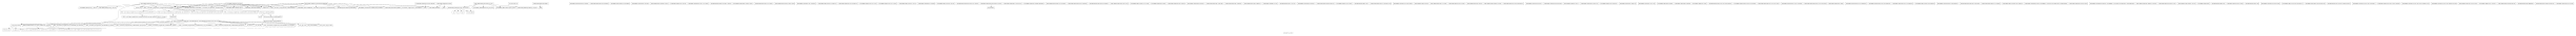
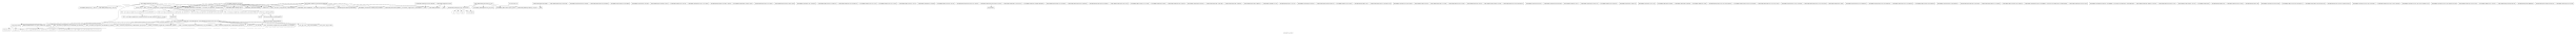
  digraph {
    fontname="Noto Serif"
    label="Call graph: fix_gravity.ll"
    node [fontname="Noto Serif" shape=record]
    edge [fontname="Noto Serif"]
    n1 [label="{_ZN9LAMMPS_NS10FixGravityC2EPNS_6LAMMPSEiPPc}"]
    n2 [label="{_ZN9LAMMPS_NS3FixC2EPNS_6LAMMPSEiPPc}"]
    n3 [label="{_ZNSaIcEC1Ev}"]
    n4 [label="{_ZNSt7__cxx1112basic_stringIcSt11char_traitsIcESaIcEEC2IS3_EEPKcRKS3_}"]
    n5 [label="{_ZN9LAMMPS_NS3FixD2Ev}"]
    n6 [label="{_ZN9LAMMPS_NS5Error3allERKNSt7__cxx1112basic_stringIcSt11char_traitsIcESaIcEEEiS8_}"]
    n7 [label="{_ZNSt7__cxx1112basic_stringIcSt11char_traitsIcESaIcEED1Ev}"]
    n8 [label="{_ZNSaIcED1Ev}"]
    n9 [label="{strcmp}"]
    n10 [label="{_ZN9LAMMPS_NS5utils7numericEPKciS2_bPNS_6LAMMPSE}"]
    n11 [label="{_ZN9LAMMPS_NS5utils6strdupERKNSt7__cxx1112basic_stringIcSt11char_traitsIcESaIcEEE}"]
    n12 [label="{_ZN9LAMMPS_NS5utils8strmatchERKNSt7__cxx1112basic_stringIcSt11char_traitsIcESaIcEEES8_}"]
    n13 [label="{_ZNSt7__cxx1112basic_stringIcSt11char_traitsIcESaIcEE13_M_local_dataEv}"]
    n14 [label="{_ZNSt7__cxx1112basic_stringIcSt11char_traitsIcESaIcEE12_Alloc_hiderC1EPcRKS3_}"]
    n15 [label="{_ZNSt11char_traitsIcE6lengthEPKc}"]
    n16 [label="{_ZNSt7__cxx1112basic_stringIcSt11char_traitsIcESaIcEE12_M_constructIPKcEEvT_S8_}"]
    n17 [label="{_ZNSt7__cxx1112basic_stringIcSt11char_traitsIcESaIcEE12_Alloc_hiderD2Ev}"]
    n18 [label="{_ZN9LAMMPS_NS10FixGravity16set_accelerationEv}"]
    n19 [label="{sin}"]
    n20 [label="{cos}"]
    n21 [label="{sqrt}"]
    n22 [label="{llvm.fmuladd.f64}"]
    n23 [label="{_ZN9__gnu_cxx11char_traitsIcE6lengthEPKc}"]
    n24 [label="{strlen}"]
    n25 [label="{_ZNSt7__cxx1112basic_stringIcSt11char_traitsIcESaIcEE16_M_construct_auxIPKcEEvT_S8_St12__false_type}"]
    n26 [label="{_ZNSaIcED2Ev}"]
    n27 [label="{_ZN9__gnu_cxx11char_traitsIcE2eqERKcS3_}"]
    n28 [label="{_ZNSt7__cxx1112basic_stringIcSt11char_traitsIcESaIcEE12_M_constructIPKcEEvT_S8_St20forward_iterator_tag}"]
    n29 [label="{__gxx_personality_v0}"]
    n30 [label="{_ZN9LAMMPS_NS10FixGravityD2Ev}"]
    n31 [label="{_ZdaPv}"]
    n32 [label="{_ZN9LAMMPS_NS10FixGravityD0Ev}"]
    n33 [label="{_ZdlPv}"]
+   n34 [label="{_ZN9LAMMPS_NS10FixGravity7setmaskEv}"]
    n35 [label="{_ZN9LAMMPS_NS10FixGravity4initEv}"]
    n36 [label="{_ZN9LAMMPS_NS8Variable10equalstyleEi}"]
    n37 [label="{_ZN9LAMMPS_NS8Variable4findEPKc}"]
    n38 [label="{__dynamic_cast}"]
    n39 [label="{_ZN9LAMMPS_NS3Fix13unpack_borderEiiPd}"]
    n40 [label="{_ZN9LAMMPS_NS3Fix13pack_exchangeEiPd}"]
    n41 [label="{_ZN9LAMMPS_NS3Fix15unpack_exchangeEiPd}"]
    n42 [label="{_ZN9LAMMPS_NS3Fix12pack_restartEiPd}"]
    n43 [label="{_ZN9LAMMPS_NS3Fix14unpack_restartEii}"]
    n44 [label="{_ZN9LAMMPS_NS3Fix12size_restartEi}"]
    n45 [label="{_ZN9LAMMPS_NS3Fix21setup_pre_force_respaEii}"]
    n46 [label="{_ZN9LAMMPS_NS3Fix23initial_integrate_respaEiii}"]
    n47 [label="{_ZN9LAMMPS_NS3Fix20post_integrate_respaEii}"]
    n48 [label="{_ZN9LAMMPS_NS3Fix15pre_force_respaEiii}"]
    n49 [label="{_ZN9LAMMPS_NS3Fix21final_integrate_respaEii}"]
    n50 [label="{_ZN9LAMMPS_NS3Fix16min_pre_exchangeEv}"]
    n51 [label="{_ZN9LAMMPS_NS3Fix16min_pre_neighborEv}"]
    n52 [label="{_ZN9LAMMPS_NS3Fix17min_post_neighborEv}"]
    n53 [label="{_ZN9LAMMPS_NS3Fix13min_pre_forceEi}"]
    n54 [label="{_ZN9LAMMPS_NS3Fix15min_pre_reverseEii}"]
    n55 [label="{_ZN9LAMMPS_NS3Fix14min_post_forceEi}"]
    n56 [label="{_ZN9LAMMPS_NS3Fix10min_energyEPd}"]
    n57 [label="{_ZN9LAMMPS_NS10FixGravity5setupEi}"]
    n58 [label="{_ZN9LAMMPS_NS5Respa13copy_f_flevelEi}"]
    n59 [label="{_ZN9LAMMPS_NS5Respa13copy_flevel_fEi}"]
    n60 [label="{__clang_call_terminate}"]
    n61 [label="{_ZN9LAMMPS_NS3Fix15maxsize_restartEv}"]
    n62 [label="{_ZN9LAMMPS_NS10FixGravity10post_forceEi}"]
    n63 [label="{_ZN9LAMMPS_NS6Modify17clearstep_computeEv}"]
    n64 [label="{_ZN9LAMMPS_NS8Variable13compute_equalEi}"]
    n65 [label="{_ZN9LAMMPS_NS6Modify15addstep_computeEl}"]
    n66 [label="{_ZN9LAMMPS_NS10FixGravity16post_force_respaEiii}"]
    n67 [label="{_ZN9LAMMPS_NS10FixGravity14compute_scalarEv}"]
    n68 [label="{MPI_Allreduce}"]
    n69 [label="{_ZN9LAMMPS_NS10FixGravity7extractEPKcRi}"]
    n70 [label="{_ZN9LAMMPS_NS3Fix16post_constructorEv}"]
    n71 [label="{_ZN9LAMMPS_NS3Fix9init_listEiPNS_9NeighListE}"]
    n72 [label="{_ZN9LAMMPS_NS3Fix18setup_pre_exchangeEv}"]
    n73 [label="{_ZN9LAMMPS_NS3Fix18setup_pre_neighborEv}"]
    n74 [label="{_ZN9LAMMPS_NS3Fix19setup_post_neighborEv}"]
    n75 [label="{_ZN9LAMMPS_NS3Fix15setup_pre_forceEi}"]
    n76 [label="{_ZN9LAMMPS_NS3Fix17setup_pre_reverseEii}"]
    n77 [label="{_ZN9LAMMPS_NS3Fix9min_setupEi}"]
    n78 [label="{_ZN9LAMMPS_NS3Fix17initial_integrateEi}"]
    n79 [label="{_ZN9LAMMPS_NS3Fix14post_integrateEv}"]
    n80 [label="{_ZN9LAMMPS_NS3Fix12pre_exchangeEv}"]
    n81 [label="{_ZN9LAMMPS_NS3Fix12pre_neighborEv}"]
    n82 [label="{_ZN9LAMMPS_NS3Fix13post_neighborEv}"]
    n83 [label="{_ZN9LAMMPS_NS3Fix9pre_forceEi}"]
    n84 [label="{_ZN9LAMMPS_NS3Fix11pre_reverseEii}"]
    n85 [label="{_ZN9LAMMPS_NS3Fix15final_integrateEv}"]
    n86 [label="{_ZN9LAMMPS_NS3Fix15fused_integrateEi}"]
    n87 [label="{_ZN9LAMMPS_NS3Fix11end_of_stepEv}"]
    n88 [label="{_ZN9LAMMPS_NS3Fix8post_runEv}"]
    n89 [label="{_ZN9LAMMPS_NS3Fix13write_restartEP8_IO_FILE}"]
    n90 [label="{_ZN9LAMMPS_NS3Fix18write_restart_fileEPKc}"]
    n91 [label="{_ZN9LAMMPS_NS3Fix7restartEPc}"]
    n92 [label="{_ZN9LAMMPS_NS3Fix11grow_arraysEi}"]
    n93 [label="{_ZN9LAMMPS_NS3Fix11copy_arraysEiii}"]
    n94 [label="{_ZN9LAMMPS_NS3Fix10set_arraysEi}"]
    n95 [label="{_ZN9LAMMPS_NS3Fix13update_arraysEii}"]
    n96 [label="{_ZN9LAMMPS_NS3Fix12set_moleculeEiiiPdS1_S1_}"]
    n97 [label="{_ZN9LAMMPS_NS3Fix11clear_bonusEv}"]
    n98 [label="{_ZN9LAMMPS_NS3Fix11pack_borderEiPiPd}"]
    n99 [label="{_ZN9LAMMPS_NS3Fix9min_storeEv}"]
    n100 [label="{_ZN9LAMMPS_NS3Fix14min_clearstoreEv}"]
    n101 [label="{_ZN9LAMMPS_NS3Fix13min_pushstoreEv}"]
    n102 [label="{_ZN9LAMMPS_NS3Fix12min_popstoreEv}"]
    n103 [label="{_ZN9LAMMPS_NS3Fix13min_reset_refEv}"]
    n104 [label="{_ZN9LAMMPS_NS3Fix8min_stepEdPd}"]
    n105 [label="{_ZN9LAMMPS_NS3Fix9max_alphaEPd}"]
    n106 [label="{_ZN9LAMMPS_NS3Fix7min_dofEv}"]
    n107 [label="{_ZN9LAMMPS_NS3Fix17pack_forward_commEiPiPdiS1_}"]
    n108 [label="{_ZN9LAMMPS_NS3Fix19unpack_forward_commEiiPd}"]
    n109 [label="{_ZN9LAMMPS_NS3Fix22pack_reverse_comm_sizeEii}"]
    n110 [label="{_ZN9LAMMPS_NS3Fix17pack_reverse_commEiiPd}"]
    n111 [label="{_ZN9LAMMPS_NS3Fix19unpack_reverse_commEiPiPd}"]
    n112 [label="{_ZN9LAMMPS_NS3Fix10reset_gridEv}"]
    n113 [label="{_ZN9LAMMPS_NS3Fix17pack_forward_gridEiPviPi}"]
    n114 [label="{_ZN9LAMMPS_NS3Fix19unpack_forward_gridEiPviPi}"]
    n115 [label="{_ZN9LAMMPS_NS3Fix17pack_reverse_gridEiPviPi}"]
    n116 [label="{_ZN9LAMMPS_NS3Fix15pack_remap_gridEiPviPi}"]
    n117 [label="{_ZN9LAMMPS_NS3Fix17unpack_remap_gridEiPviPi}"]
    n118 [label="{_ZN9LAMMPS_NS3Fix16unpack_read_gridEiPc}"]
    n119 [label="{_ZN9LAMMPS_NS3Fix15pack_write_gridEiPv}"]
    n120 [label="{_ZN9LAMMPS_NS3Fix17unpack_write_gridEiPvPi}"]
    n121 [label="{_ZN9LAMMPS_NS3Fix16get_grid_by_nameERKNSt7__cxx1112basic_stringIcSt11char_traitsIcESaIcEEERi}"]
    n122 [label="{_ZN9LAMMPS_NS3Fix17get_grid_by_indexEi}"]
    n123 [label="{_ZN9LAMMPS_NS3Fix20get_griddata_by_nameEiRKNSt7__cxx1112basic_stringIcSt11char_traitsIcESaIcEEERi}"]
    n124 [label="{_ZN9LAMMPS_NS3Fix21get_griddata_by_indexEi}"]
    n125 [label="{_ZN9LAMMPS_NS3Fix14compute_vectorEi}"]
    n126 [label="{_ZN9LAMMPS_NS3Fix13compute_arrayEii}"]
    n127 [label="{_ZN9LAMMPS_NS3Fix3dofEi}"]
    n128 [label="{_ZN9LAMMPS_NS3Fix6deformEi}"]
    n129 [label="{_ZN9LAMMPS_NS3Fix12reset_targetEd}"]
    n130 [label="{_ZN9LAMMPS_NS3Fix8reset_dtEv}"]
    n131 [label="{_ZN9LAMMPS_NS3Fix16read_data_headerEPc}"]
    n132 [label="{_ZN9LAMMPS_NS3Fix17read_data_sectionEPciS1_i}"]
    n133 [label="{_ZN9LAMMPS_NS3Fix20read_data_skip_linesEPc}"]
    n134 [label="{_ZN9LAMMPS_NS3Fix17write_data_headerEP8_IO_FILEi}"]
    n135 [label="{_ZN9LAMMPS_NS3Fix23write_data_section_sizeEiRiS1_}"]
    n136 [label="{_ZN9LAMMPS_NS3Fix23write_data_section_packEiPPd}"]
    n137 [label="{_ZN9LAMMPS_NS3Fix26write_data_section_keywordEiP8_IO_FILE}"]
    n138 [label="{_ZN9LAMMPS_NS3Fix18write_data_sectionEiP8_IO_FILEiPPdi}"]
    n139 [label="{_ZN9LAMMPS_NS3Fix13zero_momentumEv}"]
    n140 [label="{_ZN9LAMMPS_NS3Fix13zero_rotationEv}"]
    n141 [label="{_ZN9LAMMPS_NS3Fix15rebuild_specialEv}"]
    n142 [label="{_ZN9LAMMPS_NS3Fix5imageERPiRPPd}"]
    n143 [label="{_ZN9LAMMPS_NS3Fix12modify_paramEiPPc}"]
    n144 [label="{_ZN9LAMMPS_NS3Fix12memory_usageEv}"]
    n145 [label="{_ZN9__gnu_cxx17__is_null_pointerIKcEEbPT_}"]
    n146 [label="{_ZSt19__throw_logic_errorPKc}"]
    n147 [label="{_ZSt8distanceIPKcENSt15iterator_traitsIT_E15difference_typeES3_S3_}"]
    n148 [label="{_ZNSt7__cxx1112basic_stringIcSt11char_traitsIcESaIcEE9_M_createERmm}"]
    n149 [label="{_ZNSt7__cxx1112basic_stringIcSt11char_traitsIcESaIcEE7_M_dataEPc}"]
    n150 [label="{_ZNSt7__cxx1112basic_stringIcSt11char_traitsIcESaIcEE11_M_capacityEm}"]
    n151 [label="{_ZNKSt7__cxx1112basic_stringIcSt11char_traitsIcESaIcEE7_M_dataEv}"]
    n152 [label="{_ZNSt7__cxx1112basic_stringIcSt11char_traitsIcESaIcEE13_S_copy_charsEPcPKcS7_}"]
    n153 [label="{__cxa_begin_catch}"]
    n154 [label="{_ZNSt7__cxx1112basic_stringIcSt11char_traitsIcESaIcEE10_M_disposeEv}"]
    n155 [label="{__cxa_rethrow}"]
    n156 [label="{__cxa_end_catch}"]
    n157 [label="{_ZNSt7__cxx1112basic_stringIcSt11char_traitsIcESaIcEE13_M_set_lengthEm}"]
    n158 [label="{_ZSt19__iterator_categoryIPKcENSt15iterator_traitsIT_E17iterator_categoryERKS3_}"]
    n159 [label="{_ZSt10__distanceIPKcENSt15iterator_traitsIT_E15difference_typeES3_S3_St26random_access_iterator_tag}"]
    n160 [label="{_ZSt9terminatev}"]
    n1 -> n2
    n1 -> n3
    n1 -> n4
    n1 -> n5
    n1 -> n6
    n1 -> n7
    n1 -> n8
    n1 -> n9
    n1 -> n10
    n1 -> n11
    n1 -> n12
    n4 -> n13
    n4 -> n14
    n4 -> n15
    n4 -> n16
    n4 -> n17
    n15 -> n23
    n15 -> n24
    n16 -> n25
    n17 -> n26
    n18 -> n19
    n18 -> n20
    n18 -> n21
    n18 -> n22
    n23 -> n27
    n25 -> n28
    n28 -> n60
    n28 -> n145
    n28 -> n146
    n28 -> n147
    n28 -> n148
    n28 -> n149
    n28 -> n150
    n28 -> n151
    n28 -> n152
    n28 -> n153
    n28 -> n154
    n28 -> n155
    n28 -> n156
    n28 -> n157
    n30 -> n5
    n30 -> n31
    n32 -> n33
    n35 -> n3
    n35 -> n4
    n35 -> n6
    n35 -> n7
    n35 -> n8
    n35 -> n12
    n35 -> n36
    n35 -> n37
    n35 -> n38
    n57 -> n3
    n57 -> n4
    n57 -> n8
    n57 -> n12
    n57 -> n38
    n57 -> n58
    n57 -> n59
    n57 -> n60
    n60 -> n153
    n60 -> n160
    n62 -> n18
    n62 -> n22
    n62 -> n63
    n62 -> n64
    n62 -> n65
    n67 -> n68
    n69 -> n9
    n147 -> n158
    n147 -> n159
  }
